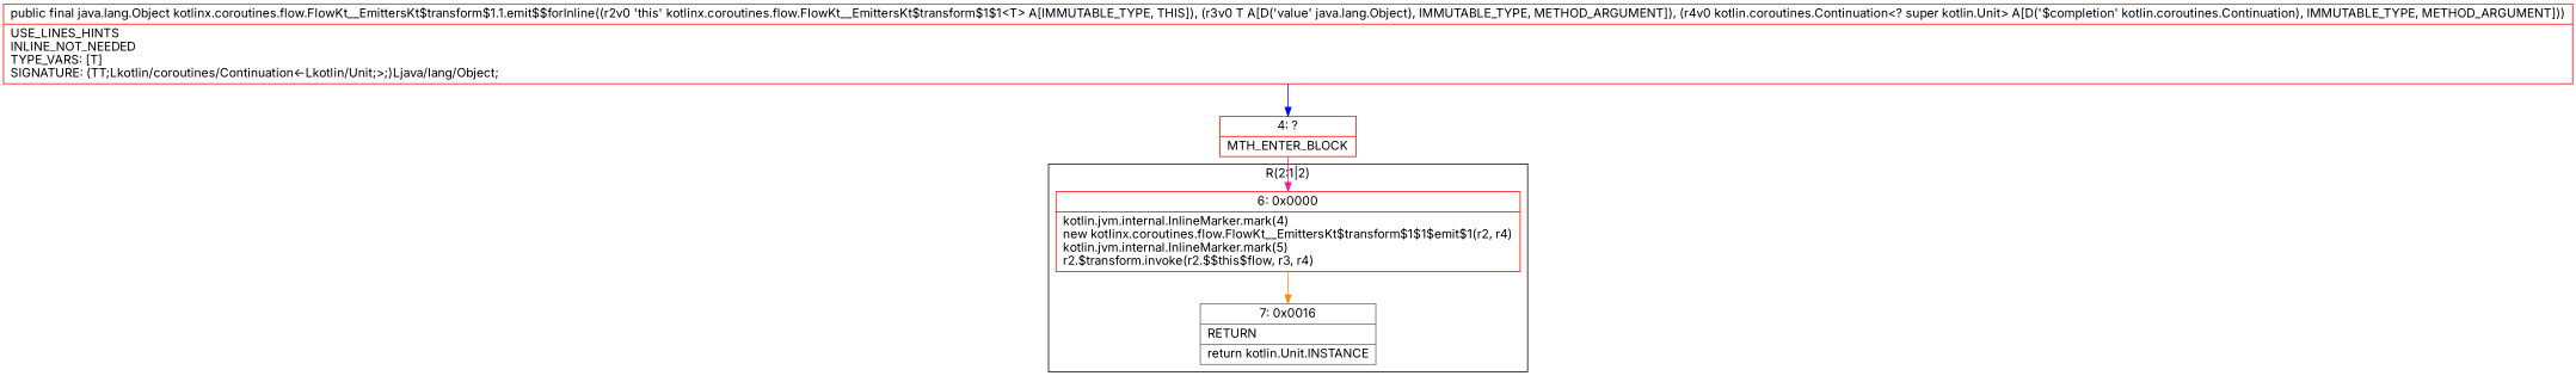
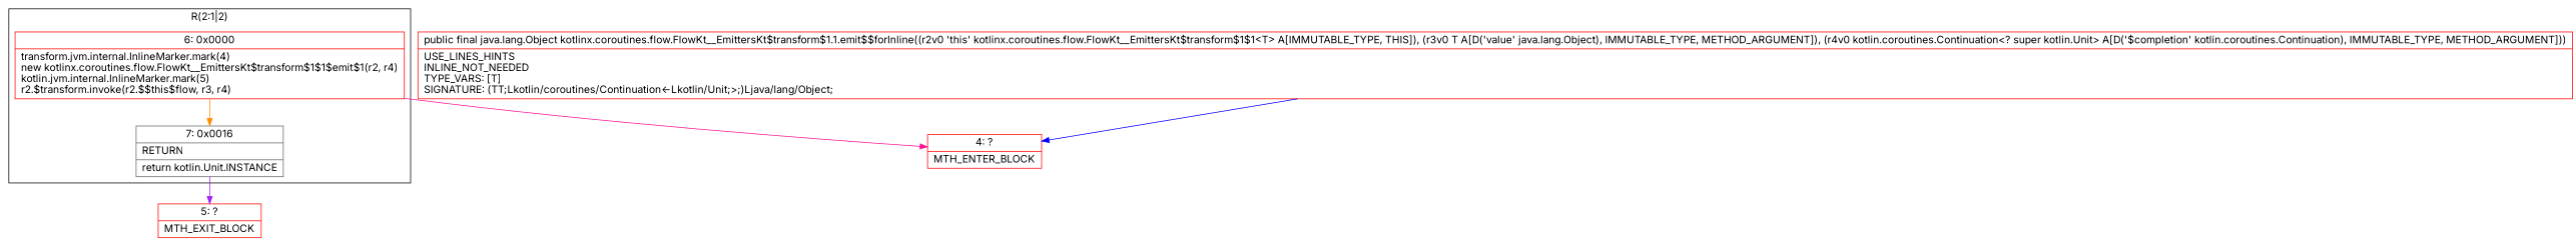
  digraph {
    fontname=Inter
    node [color=red fontname=Inter shape=record]
    edge [fontname=Inter]
-   n1 [label="{6\:\ 0x0000|kotlin.jvm.internal.InlineMarker.mark(4)\lnew kotlinx.coroutines.flow.FlowKt__EmittersKt$transform$1$1$emit$1(r2, r4)\lkotlin.jvm.internal.InlineMarker.mark(5)\lr2.$transform.invoke(r2.$$this$flow, r3, r4)\l}"]
+   n1 [label="{6\:\ 0x0000|transform.jvm.internal.InlineMarker.mark(4)\lnew kotlinx.coroutines.flow.FlowKt__EmittersKt$transform$1$1$emit$1(r2, r4)\lkotlin.jvm.internal.InlineMarker.mark(5)\lr2.$transform.invoke(r2.$$this$flow, r3, r4)\l}"]
    n2 [color=gray40 label="{7\:\ 0x0016|RETURN\l|return kotlin.Unit.INSTANCE\l}"]
+   n3 [label="{5\:\ ?|MTH_EXIT_BLOCK\l}"]
    n4 [label="{4\:\ ?|MTH_ENTER_BLOCK\l}"]
    n5 [label="{public final java.lang.Object kotlinx.coroutines.flow.FlowKt__EmittersKt$transform$1.1.emit$$forInline((r2v0 'this' kotlinx.coroutines.flow.FlowKt__EmittersKt$transform$1$1\<T\> A[IMMUTABLE_TYPE, THIS]), (r3v0 T A[D('value' java.lang.Object), IMMUTABLE_TYPE, METHOD_ARGUMENT]), (r4v0 kotlin.coroutines.Continuation\<? super kotlin.Unit\> A[D('$completion' kotlin.coroutines.Continuation), IMMUTABLE_TYPE, METHOD_ARGUMENT]))  | USE_LINES_HINTS\lINLINE_NOT_NEEDED\lTYPE_VARS: [T]\lSIGNATURE: (TT;Lkotlin\/coroutines\/Continuation\<\-Lkotlin\/Unit;\>;)Ljava\/lang\/Object;\l}"]
    subgraph cluster_1 {
      label="R(2:1|2)"
      n1
      n2
    }
    n1 -> n2 [color=darkorange]
-   n4 -> n1 [color=deeppink]
+   n2 -> n3 [color=purple]
+   n1 -> n4 [color=deeppink]
    n5 -> n4 [color=blue]
  }
